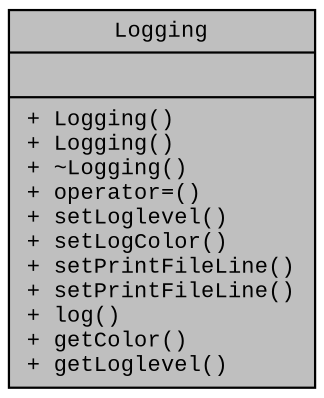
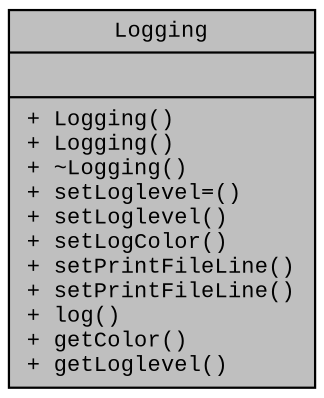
  digraph {
    fontname="Liberation Mono"
-   n1 [color=black fillcolor=grey75 fontcolor=black fontname="Liberation Mono" fontsize=10 height=0.2 label="{Logging\n||+ Logging()\l+ Logging()\l+ ~Logging()\l+ operator=()\l+ setLoglevel()\l+ setLogColor()\l+ setPrintFileLine()\l+ setPrintFileLine()\l+ log()\l+ getColor()\l+ getLoglevel()\l}" shape=record style=filled width=0.4]
+   n1 [color=black fillcolor=grey75 fontcolor=black fontname="Liberation Mono" fontsize=10 height=0.2 label="{Logging\n||+ Logging()\l+ Logging()\l+ ~Logging()\l+ setLoglevel=()\l+ setLoglevel()\l+ setLogColor()\l+ setPrintFileLine()\l+ setPrintFileLine()\l+ log()\l+ getColor()\l+ getLoglevel()\l}" shape=record style=filled width=0.4]
  }
